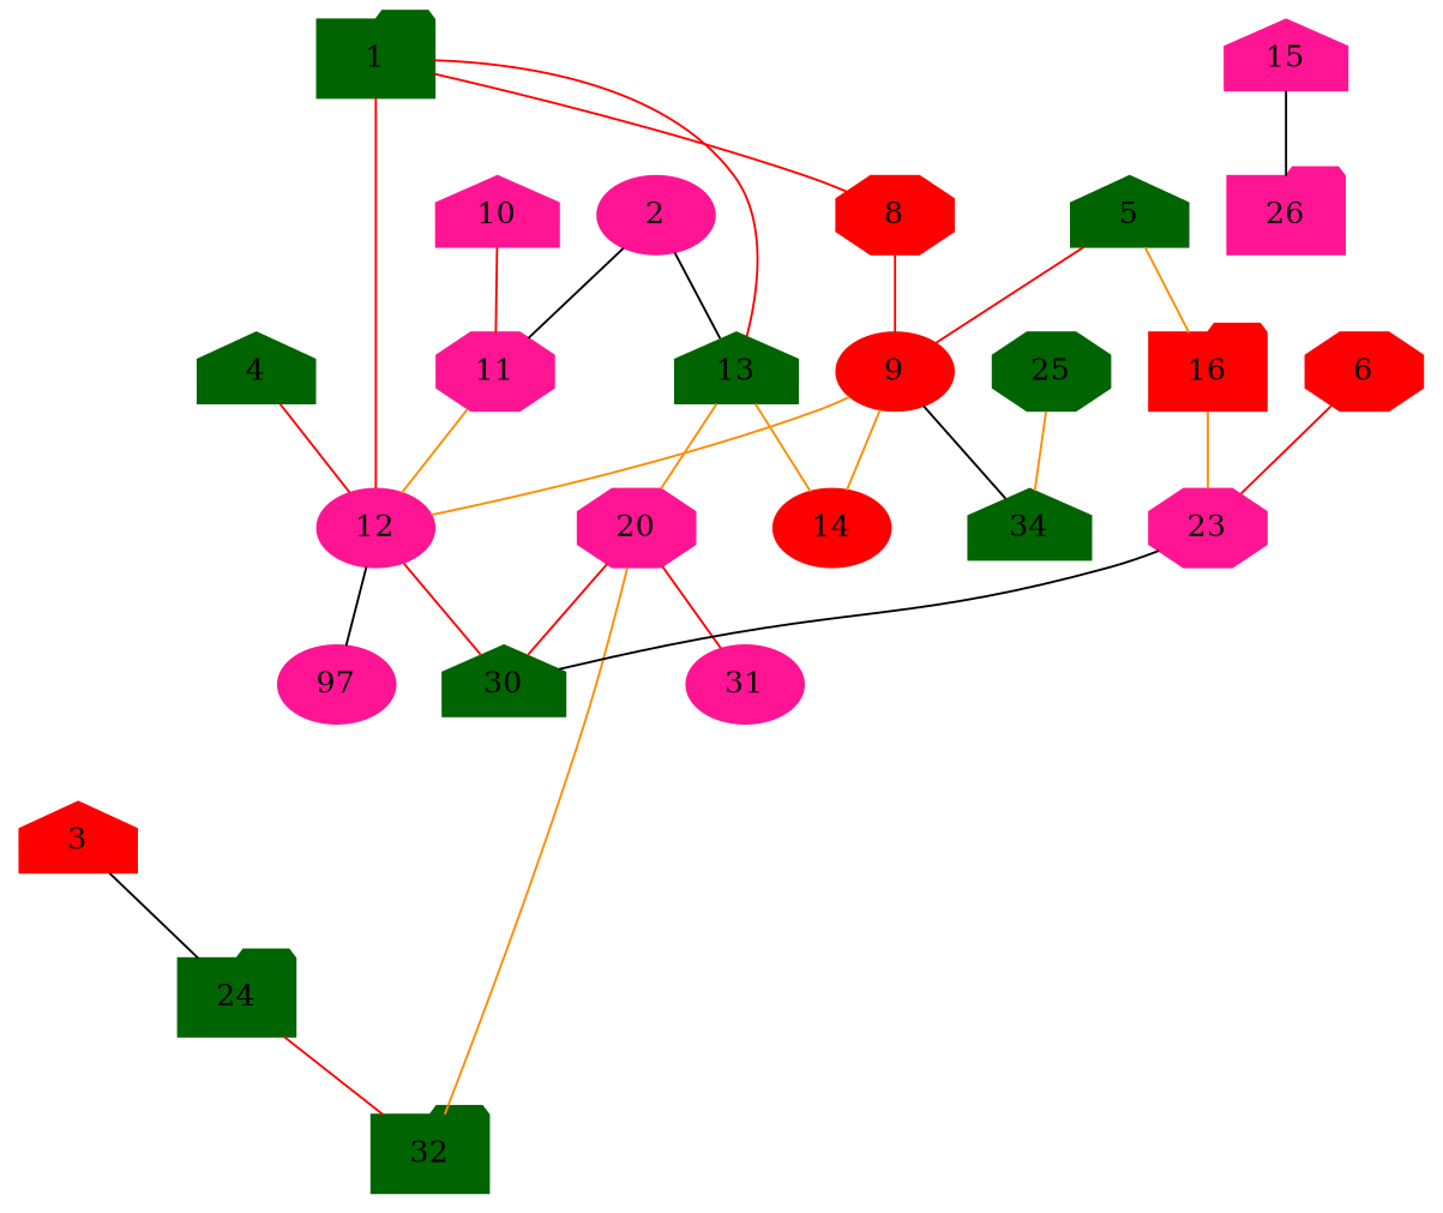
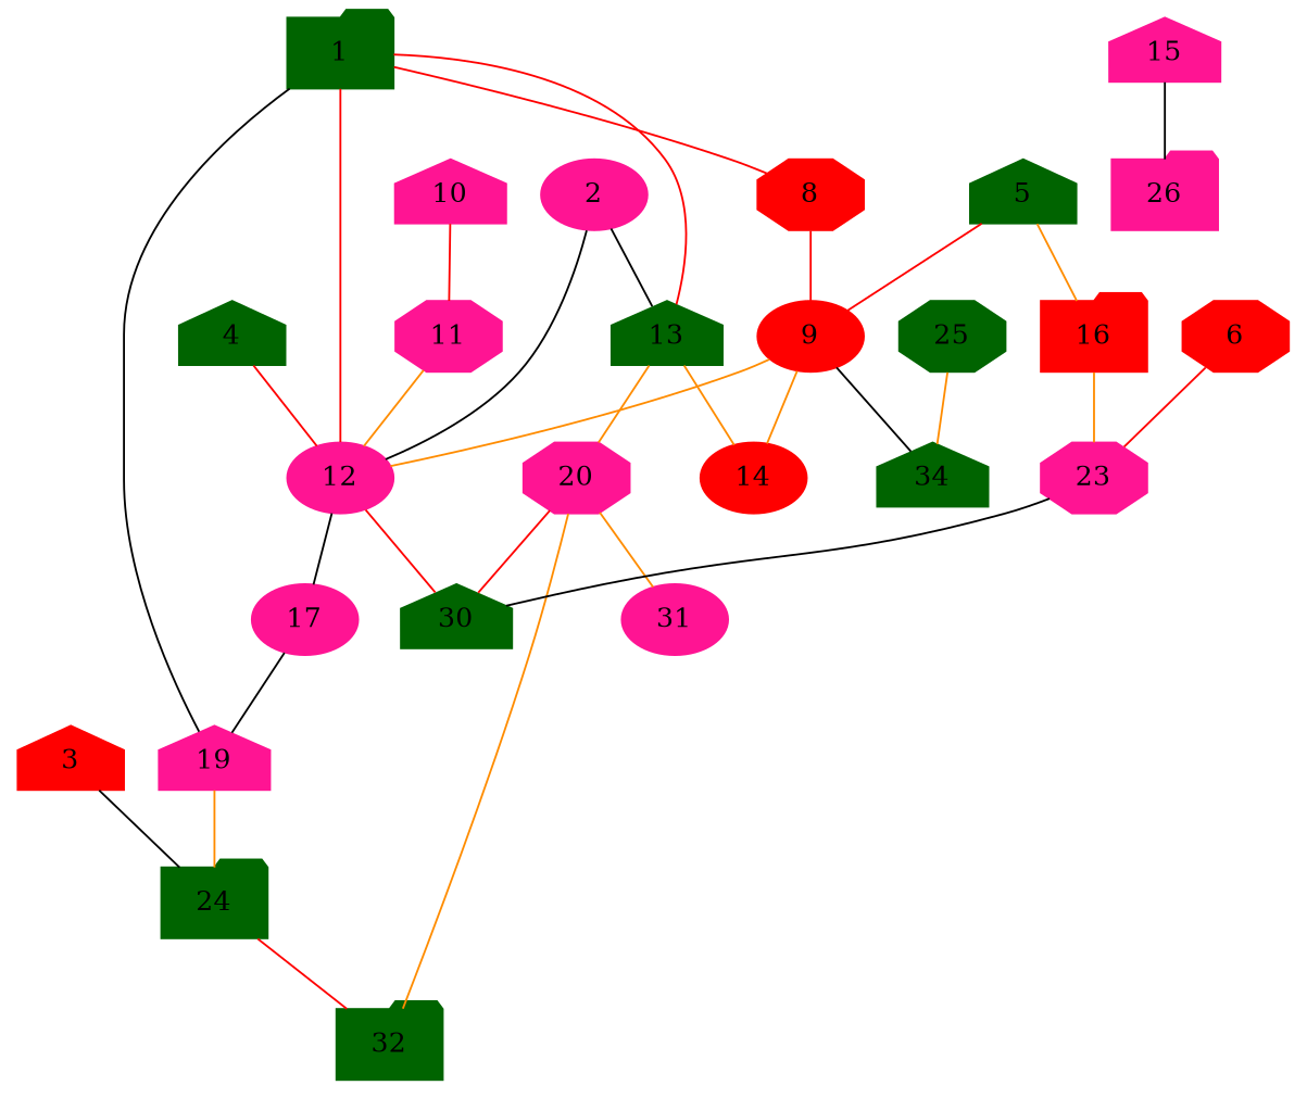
  graph {
    node [color=deeppink shape=house style=filled]
    edge [color=red weight=1.0]
    1 [color=darkgreen shape=folder]
    8 [color=red shape=octagon]
    12 [shape=ellipse]
    13 [color=darkgreen]
+   19
    9 [color=red shape=ellipse]
-   17 [shape=ellipse label=97]
+   17 [shape=ellipse]
    30 [color=darkgreen]
    14 [color=red shape=ellipse]
    20 [shape=octagon]
    24 [color=darkgreen shape=folder]
    2 [shape=ellipse]
    3 [color=red]
    32 [color=darkgreen shape=folder]
    4 [color=darkgreen]
    5 [color=darkgreen]
    16 [color=red shape=folder]
    34 [color=darkgreen]
    23 [shape=octagon]
    6 [color=red shape=octagon]
    11 [shape=octagon]
    10
    31 [shape=ellipse]
    26 [shape=folder]
    15
    25 [color=darkgreen shape=octagon]
    1 -- 8
    1 -- 12 [weight=2.0]
    1 -- 13
+   1 -- 19 [color=black weight=2.0]
    8 -- 9 [weight=2.0]
    12 -- 17 [color=black]
    12 -- 30
    13 -- 14 [color=darkorange]
    13 -- 20 [color=darkorange]
+   19 -- 24 [color=darkorange]
    9 -- 12 [color=darkorange weight=2.0]
    9 -- 14 [color=darkorange]
    9 -- 34 [color=black]
+   17 -- 19 [color=black]
    20 -- 30
    20 -- 32 [color=darkorange]
-   20 -- 31
+   20 -- 31 [color=darkorange]
    24 -- 32
-   2 -- 11 [color=black weight=2.0]
+   2 -- 12 [color=black weight=2.0]
    2 -- 13 [color=black]
    3 -- 24 [color=black]
    4 -- 12 [weight=4.0]
    5 -- 9
    5 -- 16 [color=darkorange]
    16 -- 23 [color=darkorange]
    23 -- 30 [color=black]
    6 -- 23
    11 -- 12 [color=darkorange]
    10 -- 11
    15 -- 26 [color=black]
    25 -- 34 [color=darkorange]
  }
